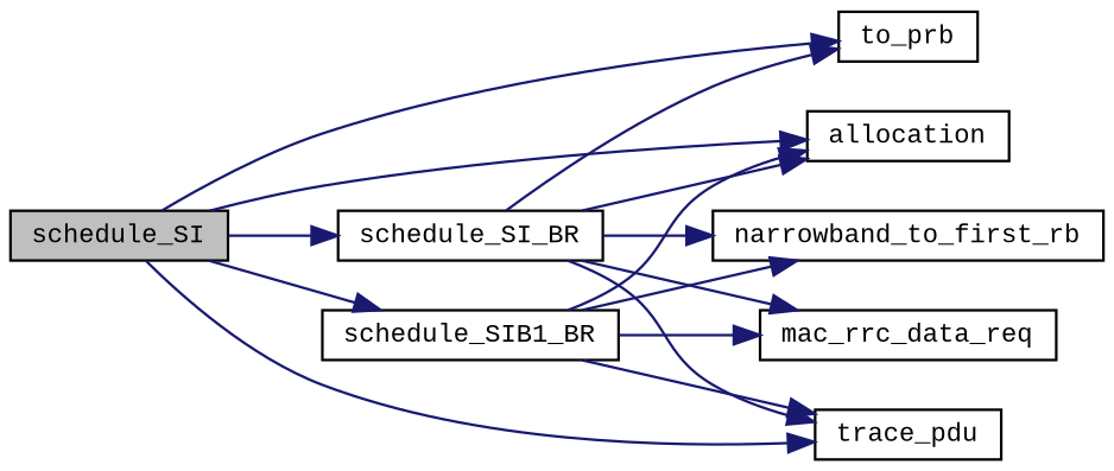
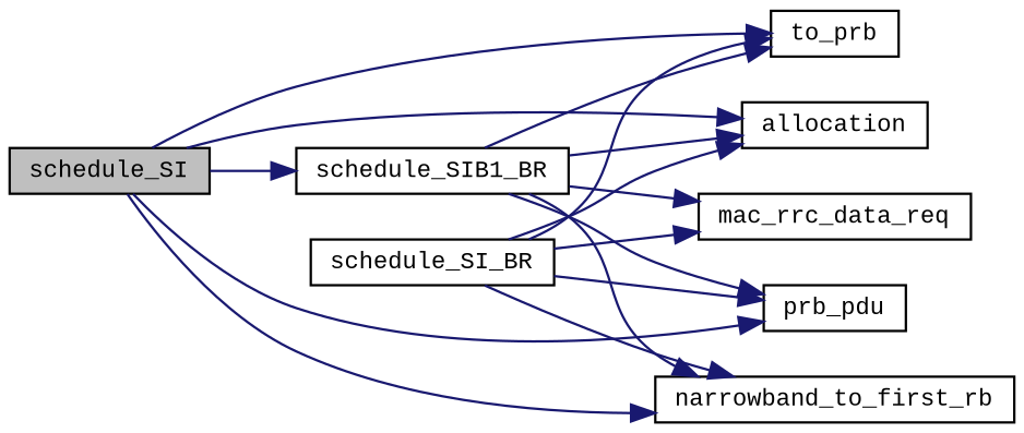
  digraph {
    fontname="Liberation Mono"
    rankdir=LR
    node [color=black fillcolor=white fontname="Liberation Mono" fontsize=10 shape=record style=filled]
    edge [color=midnightblue fontname="Liberation Mono" fontsize=10 labelfontname=Helvetica labelfontsize=10 style=solid]
    n1 [fillcolor=grey75 fontcolor=black height=0.2 label=schedule_SI width=0.4]
    n2 [height=0.2 label=allocation width=0.4]
    n3 [height=0.2 label=schedule_SI_BR width=0.4]
    n4 [height=0.2 label=to_prb width=0.4]
-   n5 [height=0.2 label=trace_pdu width=0.4]
+   n5 [height=0.2 label=prb_pdu width=0.4]
    n6 [height=0.2 label=schedule_SIB1_BR width=0.4]
    n7 [height=0.2 label=mac_rrc_data_req width=0.4]
    n8 [height=0.2 label=narrowband_to_first_rb width=0.4]
    n1 -> n2
-   n1 -> n3
+   n1 -> n8
    n1 -> n4
    n1 -> n5
    n1 -> n6
    n3 -> n2
    n3 -> n4
    n3 -> n5
    n3 -> n7
    n3 -> n8
    n6 -> n2
+   n6 -> n4
    n6 -> n5
    n6 -> n7
    n6 -> n8
  }
